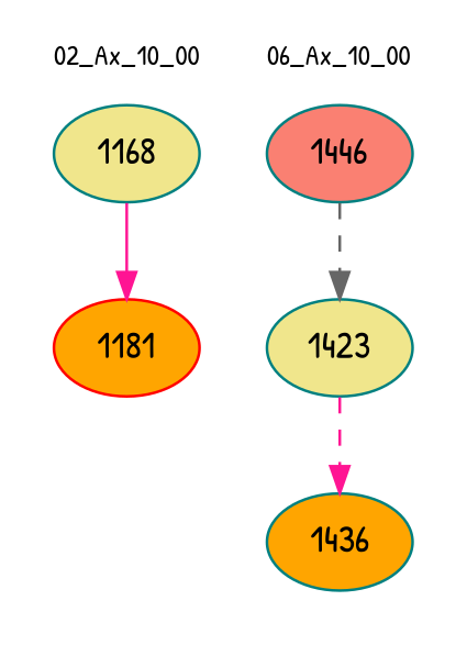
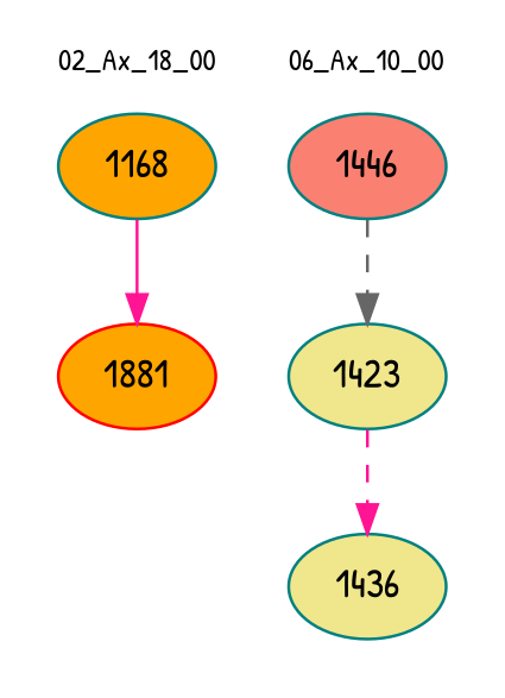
  digraph {
    fontname="Patrick Hand"
    node [color=teal fillcolor=khaki fontname="Patrick Hand" style=filled]
    edge [color=deeppink fontname="Patrick Hand" style=dashed]
-   n1 [label=1168]
-   n2 [color=red fillcolor=orange label=1181]
+   n1 [fillcolor=orange label=1168]
+   n2 [color=red fillcolor=orange label=1881]
    n3 [fillcolor=salmon label=1446]
    n4 [label=1423]
-   n5 [fillcolor=orange label=1436]
+   n5 [label=1436]
    subgraph cluster_1 {
      color=white
      fontsize=10
-     label="02_Ax_10_00"
+     label="02_Ax_18_00"
      n1
      n2
    }
    subgraph cluster_2 {
      color=white
      fontsize=10
      label="06_Ax_10_00"
      n3
      n4
      n5
    }
    n1 -> n2 [style=solid]
    n3 -> n4 [color=gray40]
    n4 -> n5
  }
